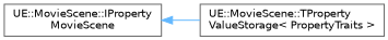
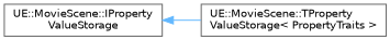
  digraph {
    rankdir=LR
    fontname="DejaVu Sans"
    node [color=grey40 fillcolor=white fontname="DejaVu Sans" fontsize=10 shape=box style=filled]
-   n1 [height=0.2 label="UE::MovieScene::IProperty\lMovieScene" width=0.4]
+   n1 [height=0.2 label="UE::MovieScene::IProperty\lValueStorage" width=0.4]
    n2 [height=0.2 label="UE::MovieScene::TProperty\lValueStorage\< PropertyTraits \>" width=0.4]
    n1 -> n2 [color=steelblue1 dir=back fontname="DejaVu Sans" fontsize=10 labelfontname=Helvetica labelfontsize=10 style=solid]
  }
